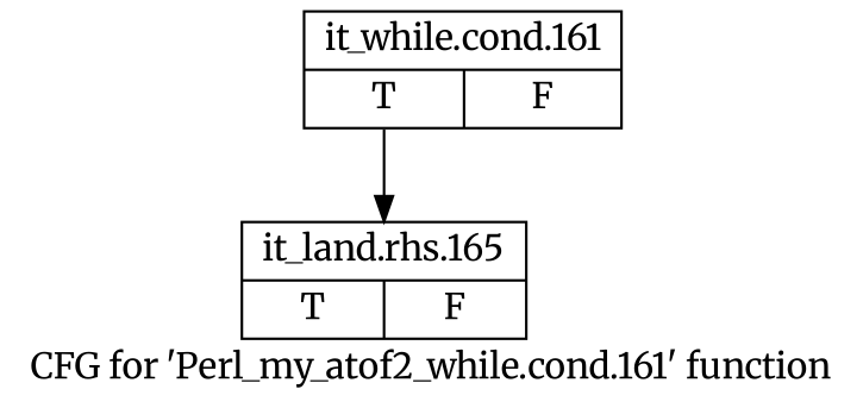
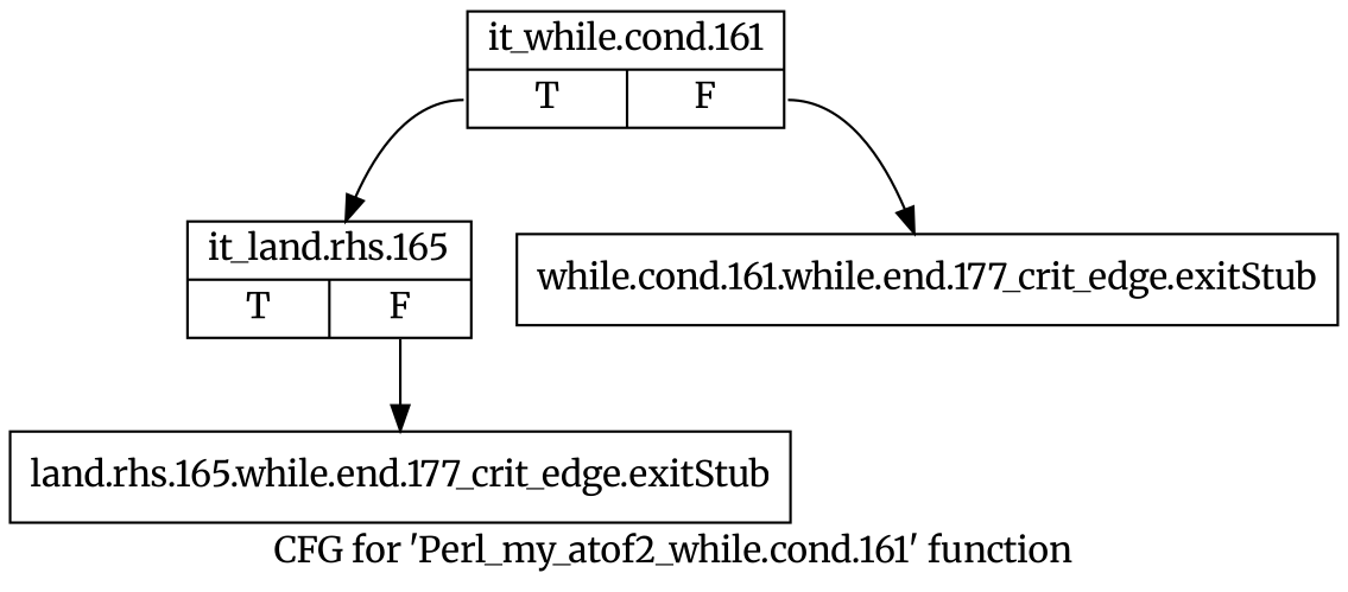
  digraph {
    fontname=Merriweather
    label="CFG for 'Perl_my_atof2_while.cond.161' function"
    node [fontname=Merriweather shape=record]
    edge [fontname=Merriweather tailport=s1]
    n1 [label="{it_while.cond.161|{<s0>T|<s1>F}}"]
+   n2 [label="{while.cond.161.while.end.177_crit_edge.exitStub}"]
    n3 [label="{it_land.rhs.165|{<s0>T|<s1>F}}"]
+   n4 [label="{land.rhs.165.while.end.177_crit_edge.exitStub}"]
+   n1 -> n2
    n1 -> n3 [tailport=s0]
+   n3 -> n4
  }
